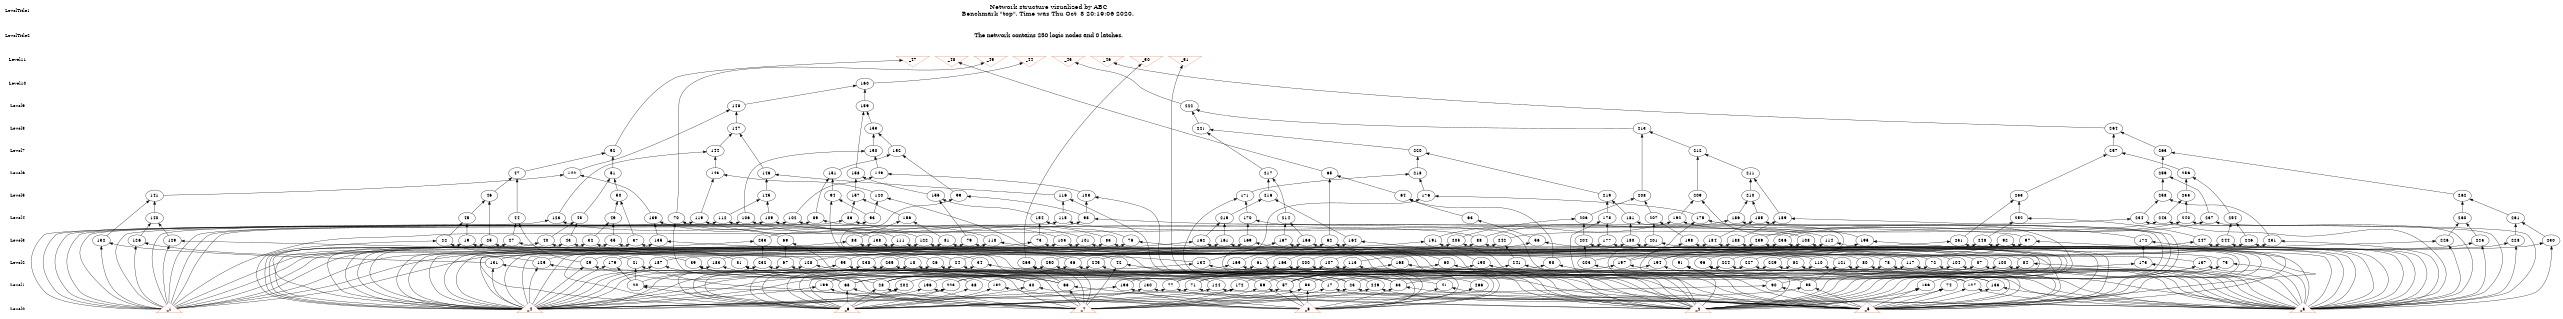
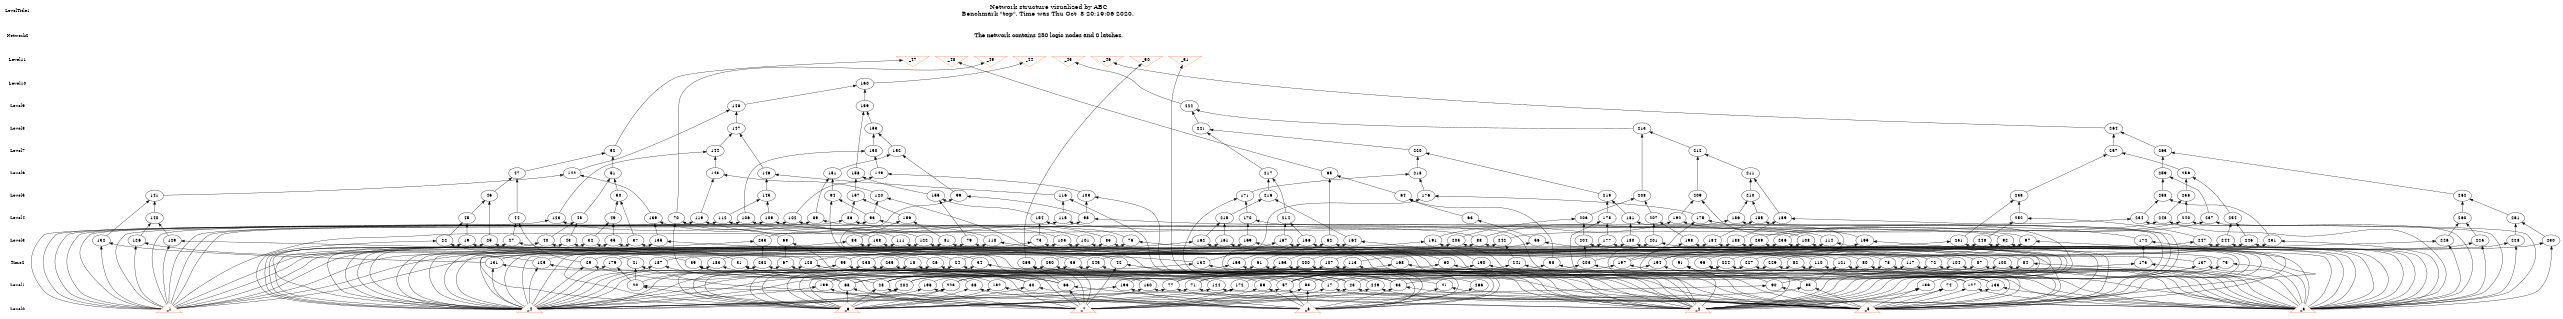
  digraph {
    node [shape=ellipse]
    edge [dir=back style=solid]
    LevelTitle1 [shape=plaintext]
-   LevelTitle2 [shape=plaintext]
+   LevelTitle2 [shape=plaintext label=Network2]
    Level11 [shape=plaintext]
    Level10 [shape=plaintext]
    Level9 [shape=plaintext]
    Level8 [shape=plaintext]
    Level7 [shape=plaintext]
    Level6 [shape=plaintext]
    Level5 [shape=plaintext]
    Level4 [shape=plaintext]
    Level3 [shape=plaintext]
-   Level2 [shape=plaintext]
+   Level2 [shape=plaintext label=Time2]
    Level1 [shape=plaintext]
    Level0 [shape=plaintext]
    n15 [fontname="Times-Roman" fontsize=20 label="Network structure visualized by ABC\nBenchmark \"top\". Time was Thu Oct  8 20:19:06 2020. " shape=plaintext]
    n16 [fontname="Times-Roman" fontsize=18 label="The network contains 250 logic nodes and 0 latches.\n" shape=plaintext]
    n17 [color=coral fillcolor=coral label=_47 shape=invtriangle]
    n18 [color=coral fillcolor=coral label=_48 shape=invtriangle]
    n19 [color=coral fillcolor=coral label=_49 shape=invtriangle]
    n20 [color=coral fillcolor=coral label=_44 shape=invtriangle]
    n21 [color=coral fillcolor=coral label=_45 shape=invtriangle]
    n22 [color=coral fillcolor=coral label=_46 shape=invtriangle]
    n23 [color=coral fillcolor=coral label=_50 shape=invtriangle]
    n24 [color=coral fillcolor=coral label=_51 shape=invtriangle]
    n25 [label="160\n"]
    n26 [label="148\n"]
    n27 [label="159\n"]
    n28 [label="222\n"]
    n29 [label="147\n"]
    n30 [label="153\n"]
    n31 [label="213\n"]
    n32 [label="221\n"]
    n33 [label="264\n"]
    n34 [label="52\n"]
    n35 [label="144\n"]
    n36 [label="150\n"]
    n37 [label="152\n"]
    n38 [label="212\n"]
    n39 [label="220\n"]
    n40 [label="257\n"]
    n41 [label="263\n"]
    n42 [label="47\n"]
    n43 [label="51\n"]
    n44 [label="65\n"]
    n45 [label="142\n"]
    n46 [label="143\n"]
    n47 [label="146\n"]
    n48 [label="149\n"]
    n49 [label="151\n"]
    n50 [label="158\n"]
    n51 [label="211\n"]
    n52 [label="217\n"]
    n53 [label="218\n"]
    n54 [label="256\n"]
    n55 [label="259\n"]
    n56 [label="46\n"]
    n57 [label="50\n"]
    n58 [label="64\n"]
    n59 [label="94\n"]
    n60 [label="99\n"]
    n61 [label="103\n"]
    n62 [label="116\n"]
    n63 [label="120\n"]
    n64 [label="141\n"]
    n65 [label="145\n"]
    n66 [label="155\n"]
    n67 [label="157\n"]
    n68 [label="171\n"]
    n69 [label="176\n"]
    n70 [label="208\n"]
    n71 [label="209\n"]
    n72 [label="210\n"]
    n73 [label="216\n"]
    n74 [label="219\n"]
    n75 [label="253\n"]
    n76 [label="255\n"]
    n77 [label="258\n"]
    n78 [label="262\n"]
    n79 [label="44\n"]
    n80 [label="45\n"]
    n81 [label="48\n"]
    n82 [label="49\n"]
    n83 [label="63\n"]
    n84 [label="70\n"]
    n85 [label="86\n"]
    n86 [label="89\n"]
    n87 [label="93\n"]
    n88 [label="98\n"]
    n89 [label="102\n"]
    n90 [label="106\n"]
    n91 [label="109\n"]
    n92 [label="112\n"]
    n93 [label="115\n"]
    n94 [label="119\n"]
    n95 [label="123\n"]
    n96 [label="139\n"]
    n97 [label="140\n"]
    n98 [label="154\n"]
    n99 [label="156\n"]
    n100 [label="170\n"]
    n101 [label="175\n"]
    n102 [label="178\n"]
    n103 [label="181\n"]
    n104 [label="185\n"]
    n105 [label="186\n"]
    n106 [label="189\n"]
    n107 [label="192\n"]
    n108 [label="206\n"]
    n109 [label="207\n"]
    n110 [label="214\n"]
    n111 [label="215\n"]
    n112 [label="234\n"]
    n113 [label="237\n"]
    n114 [label="240\n"]
    n115 [label="243\n"]
    n116 [label="252\n"]
    n117 [label="254\n"]
    n118 [label="260\n"]
    n119 [label="261\n"]
    n120 [label="19\n"]
    n121 [label="22\n"]
    n122 [label="25\n"]
    n123 [label="27\n"]
    n124 [label="32\n"]
    n125 [label="35\n"]
    n126 [label="37\n"]
    n127 [label="40\n"]
    n128 [label="43\n"]
    n129 [label="56\n"]
    n130 [label="62\n"]
    n131 [label="69\n"]
    n132 [label="73\n"]
    n133 [label="76\n"]
    n134 [label="79\n"]
    n135 [label="81\n"]
    n136 [label="83\n"]
    n137 [label="85\n"]
    n138 [label="88\n"]
    n139 [label="92\n"]
    n140 [label="97\n"]
    n141 [label="101\n"]
    n142 [label="105\n"]
    n143 [label="108\n"]
    n144 [label="111\n"]
    n145 [label="114\n"]
    n146 [label="118\n"]
    n147 [label="122\n"]
    n148 [label="126\n"]
    n149 [label="129\n"]
    n150 [label="132\n"]
    n151 [label="135\n"]
    n152 [label="138\n"]
    n153 [label="161\n"]
    n154 [label="162\n"]
    n155 [label="164\n"]
    n156 [label="166\n"]
    n157 [label="167\n"]
    n158 [label="169\n"]
    n159 [label="174\n"]
    n160 [label="177\n"]
    n161 [label="180\n"]
    n162 [label="184\n"]
    n163 [label="188\n"]
    n164 [label="191\n"]
    n165 [label="195\n"]
    n166 [label="198\n"]
    n167 [label="201\n"]
    n168 [label="204\n"]
    n169 [label="205\n"]
    n170 [label="225\n"]
    n171 [label="226\n"]
    n172 [label="228\n"]
    n173 [label="230\n"]
    n174 [label="231\n"]
    n175 [label="233\n"]
    n176 [label="236\n"]
    n177 [label="239\n"]
    n178 [label="242\n"]
    n179 [label="244\n"]
    n180 [label="246\n"]
    n181 [label="247\n"]
    n182 [label="248\n"]
    n183 [label="251\n"]
    n184 [label="18\n"]
    n185 [label="21\n"]
    n186 [label="24\n"]
    n187 [label="26\n"]
    n188 [label="29\n"]
    n189 [label="31\n"]
    n190 [label="34\n"]
    n191 [label="36\n"]
    n192 [label="39\n"]
    n193 [label="42\n"]
    n194 [label="55\n"]
    n195 [label="58\n"]
    n196 [label="60\n"]
    n197 [label="61\n"]
    n198 [label="67\n"]
    n199 [label="72\n"]
    n200 [label="75\n"]
    n201 [label="78\n"]
    n202 [label="80\n"]
    n203 [label="82\n"]
    n204 [label="84\n"]
    n205 [label="87\n"]
    n206 [label="91\n"]
    n207 [label="96\n"]
    n208 [label="100\n"]
    n209 [label="104\n"]
    n210 [label="107\n"]
    n211 [label="110\n"]
    n212 [label="113\n"]
    n213 [label="117\n"]
    n214 [label="121\n"]
    n215 [label="125\n"]
    n216 [label="128\n"]
    n217 [label="131\n"]
    n218 [label="134\n"]
    n219 [label="137\n"]
    n220 [label="163\n"]
    n221 [label="165\n"]
    n222 [label="168\n"]
    n223 [label="173\n"]
    n224 [label="179\n"]
    n225 [label="183\n"]
    n226 [label="187\n"]
    n227 [label="190\n"]
    n228 [label="194\n"]
    n229 [label="197\n"]
    n230 [label="200\n"]
    n231 [label="203\n"]
    n232 [label="224\n"]
    n233 [label="227\n"]
    n234 [label="229\n"]
    n235 [label="232\n"]
    n236 [label="235\n"]
    n237 [label="238\n"]
    n238 [label="241\n"]
    n239 [label="245\n"]
    n240 [label="250\n"]
    n241 [label="265\n"]
    n242 [label="17\n"]
    n243 [label="20\n"]
    n244 [label="23\n"]
    n245 [label="28\n"]
    n246 [label="30\n"]
    n247 [label="33\n"]
    n248 [label="38\n"]
    n249 [label="41\n"]
    n250 [label="53\n"]
    n251 [label="57\n"]
    n252 [label="59\n"]
    n253 [label="66\n"]
    n254 [label="68\n"]
    n255 [label="71\n"]
    n256 [label="74\n"]
    n257 [label="77\n"]
    n258 [label="90\n"]
    n259 [label="95\n"]
    n260 [label="124\n"]
    n261 [label="127\n"]
    n262 [label="130\n"]
    n263 [label="133\n"]
    n264 [label="136\n"]
    n265 [label="172\n"]
    n266 [label="182\n"]
    n267 [label="193\n"]
    n268 [label="196\n"]
    n269 [label="199\n"]
    n270 [label="202\n"]
    n271 [label="223\n"]
    n272 [label="249\n"]
    n273 [label="266\n"]
    n274 [color=coral fillcolor=coral label=_8 shape=triangle]
    n275 [color=coral fillcolor=coral label=_7 shape=triangle]
    n276 [color=coral fillcolor=coral label=_6 shape=triangle]
    n277 [color=coral fillcolor=coral label=_5 shape=triangle]
    n278 [color=coral fillcolor=coral label=_4 shape=triangle]
    n279 [color=coral fillcolor=coral label=_3 shape=triangle]
    n280 [color=coral fillcolor=coral label=_2 shape=triangle]
    n281 [color=coral fillcolor=coral label=_1 shape=triangle]
    subgraph sub_1 {
      LevelTitle1
      LevelTitle2
      Level11
      Level10
      Level9
      Level8
      Level7
      Level6
      Level5
      Level4
      Level3
      Level2
      Level1
      Level0
    }
    subgraph sub_2 {
      rank=same
      LevelTitle1
      n15
    }
    subgraph sub_3 {
      rank=same
      LevelTitle2
      n16
    }
    subgraph sub_4 {
      rank=same
      Level11
      n17
      n18
      n19
      n20
      n21
      n22
      n23
      n24
    }
    subgraph sub_5 {
      rank=same
      Level10
      n25
    }
    subgraph sub_6 {
      rank=same
      Level9
      n26
      n27
      n28
    }
    subgraph sub_7 {
      rank=same
      Level8
      n29
      n30
      n31
      n32
      n33
    }
    subgraph sub_8 {
      rank=same
      Level7
      n34
      n35
      n36
      n37
      n38
      n39
      n40
      n41
    }
    subgraph sub_9 {
      rank=same
      Level6
      n42
      n43
      n44
      n45
      n46
      n47
      n48
      n49
      n50
      n51
      n52
      n53
      n54
      n55
    }
    subgraph sub_10 {
      rank=same
      Level5
      n56
      n57
      n58
      n59
      n60
      n61
      n62
      n63
      n64
      n65
      n66
      n67
      n68
      n69
      n70
      n71
      n72
      n73
      n74
      n75
      n76
      n77
      n78
    }
    subgraph sub_11 {
      rank=same
      Level4
      n79
      n80
      n81
      n82
      n83
      n84
      n85
      n86
      n87
      n88
      n89
      n90
      n91
      n92
      n93
      n94
      n95
      n96
      n97
      n98
      n99
      n100
      n101
      n102
      n103
      n104
      n105
      n106
      n107
      n108
      n109
      n110
      n111
      n112
      n113
      n114
      n115
      n116
      n117
      n118
      n119
    }
    subgraph sub_12 {
      rank=same
      Level3
      n120
      n121
      n122
      n123
      n124
      n125
      n126
      n127
      n128
      n129
      n130
      n131
      n132
      n133
      n134
      n135
      n136
      n137
      n138
      n139
      n140
      n141
      n142
      n143
      n144
      n145
      n146
      n147
      n148
      n149
      n150
      n151
      n152
      n153
      n154
      n155
      n156
      n157
      n158
      n159
      n160
      n161
      n162
      n163
      n164
      n165
      n166
      n167
      n168
      n169
      n170
      n171
      n172
      n173
      n174
      n175
      n176
      n177
      n178
      n179
      n180
      n181
      n182
      n183
    }
    subgraph sub_13 {
      rank=same
      Level2
      n184
      n185
      n186
      n187
      n188
      n189
      n190
      n191
      n192
      n193
      n194
      n195
      n196
      n197
      n198
      n199
      n200
      n201
      n202
      n203
      n204
      n205
      n206
      n207
      n208
      n209
      n210
      n211
      n212
      n213
      n214
      n215
      n216
      n217
      n218
      n219
      n220
      n221
      n222
      n223
      n224
      n225
      n226
      n227
      n228
      n229
      n230
      n231
      n232
      n233
      n234
      n235
      n236
      n237
      n238
      n239
      n240
      n241
    }
    subgraph sub_14 {
      rank=same
      Level1
      n242
      n243
      n244
      n245
      n246
      n247
      n248
      n249
      n250
      n251
      n252
      n253
      n254
      n255
      n256
      n257
      n258
      n259
      n260
      n261
      n262
      n263
      n264
      n265
      n266
      n267
      n268
      n269
      n270
      n271
      n272
      n273
    }
    subgraph sub_15 {
      rank=same
      Level0
      n274
      n275
      n276
      n277
      n278
      n279
      n280
      n281
    }
    LevelTitle1 -> LevelTitle2 [style=invis]
    LevelTitle2 -> Level11 [style=invis]
    Level11 -> Level10 [style=invis]
    Level10 -> Level9 [style=invis]
    Level9 -> Level8 [style=invis]
    Level8 -> Level7 [style=invis]
    Level7 -> Level6 [style=invis]
    Level6 -> Level5 [style=invis]
    Level5 -> Level4 [style=invis]
    Level4 -> Level3 [style=invis]
    Level3 -> Level2 [style=invis]
    Level2 -> Level1 [style=invis]
    Level1 -> Level0 [style=invis]
    n15 -> n16 [style=invis]
    n16 -> n17 [style=invis]
    n16 -> n18 [style=invis]
    n16 -> n19 [style=invis]
    n16 -> n20 [style=invis]
    n16 -> n21 [style=invis]
    n16 -> n22 [style=invis]
    n16 -> n23 [style=invis]
    n16 -> n24 [style=invis]
    n17 -> n18 [style=invis]
    n17 -> n34
    n18 -> n19 [style=invis]
    n18 -> n44
    n19 -> n20 [style=invis]
    n19 -> n84
    n20 -> n21 [style=invis]
    n20 -> n25
    n21 -> n22 [style=invis]
    n21 -> n28
    n22 -> n23 [style=invis]
    n22 -> n33
    n23 -> n24 [style=invis]
    n23 -> n241
    n24 -> n273
    n25 -> n26
    n25 -> n27
    n26 -> n29
    n26 -> n45
    n27 -> n30
    n27 -> n50
    n28 -> n31
    n28 -> n32
    n29 -> n35
    n29 -> n47
    n30 -> n36
    n30 -> n37
    n31 -> n38
    n31 -> n70
    n32 -> n39
    n32 -> n52
    n33 -> n40
    n33 -> n41
    n34 -> n42
    n34 -> n43
    n35 -> n46
    n35 -> n95
    n36 -> n48
    n36 -> n90
    n37 -> n49
    n37 -> n60
    n38 -> n51
    n38 -> n71
    n39 -> n53
    n39 -> n74
    n40 -> n54
    n40 -> n75
    n41 -> n55
    n41 -> n78
    n42 -> n56
    n42 -> n79
    n43 -> n57
    n43 -> n81
    n44 -> n58
    n44 -> n130
    n45 -> n64
    n45 -> n96
    n46 -> n63
    n46 -> n94
    n47 -> n62
    n47 -> n65
    n48 -> n61
    n48 -> n89
    n49 -> n59
    n49 -> n86
    n50 -> n66
    n50 -> n67
    n51 -> n72
    n51 -> n106
    n52 -> n73
    n52 -> n110
    n53 -> n68
    n53 -> n69
    n54 -> n76
    n54 -> n117
    n55 -> n77
    n55 -> n113
    n56 -> n80
    n56 -> n122
    n57 -> n82
    n57 -> n126
    n58 -> n83
    n58 -> n195
    n59 -> n87
    n59 -> n275
    n60 -> n88
    n60 -> n275
    n61 -> n88
    n61 -> n274
    n62 -> n93
    n62 -> n274
    n63 -> n87
    n63 -> n274
    n64 -> n97
    n64 -> n150
    n65 -> n91
    n65 -> n92
    n66 -> n98
    n66 -> n134
    n67 -> n85
    n67 -> n99
    n68 -> n100
    n68 -> n274
    n69 -> n101
    n69 -> n274
    n70 -> n108
    n70 -> n109
    n71 -> n107
    n71 -> n165
    n72 -> n104
    n72 -> n105
    n73 -> n111
    n73 -> n155
    n74 -> n102
    n74 -> n103
    n75 -> n116
    n75 -> n183
    n76 -> n114
    n76 -> n115
    n77 -> n112
    n77 -> n174
    n78 -> n118
    n78 -> n119
    n79 -> n123
    n79 -> n188
    n80 -> n120
    n80 -> n121
    n81 -> n127
    n81 -> n128
    n82 -> n124
    n82 -> n125
    n83 -> n129
    n84 -> n131
    n84 -> n254
    n85 -> n137
    n85 -> n281
    n86 -> n138
    n86 -> n281
+   n87 -> n139
    n87 -> n281
    n88 -> n140
    n88 -> n281
    n89 -> n141
    n89 -> n281
    n90 -> n142
    n90 -> n281
    n91 -> n143
    n91 -> n281
    n92 -> n144
    n92 -> n281
    n93 -> n145
    n93 -> n281
    n94 -> n146
    n94 -> n281
    n95 -> n147
    n95 -> n281
    n96 -> n151
    n96 -> n152
    n97 -> n148
    n97 -> n149
    n98 -> n132
    n98 -> n133
    n99 -> n135
    n99 -> n136
    n100 -> n158
    n100 -> n280
    n101 -> n159
    n101 -> n280
    n102 -> n160
    n102 -> n280
    n103 -> n161
    n103 -> n280
    n104 -> n162
    n104 -> n280
    n105 -> n138
    n105 -> n280
    n106 -> n163
    n106 -> n280
    n107 -> n164
    n107 -> n280
    n108 -> n168
    n108 -> n169
    n109 -> n166
    n109 -> n167
    n110 -> n156
    n110 -> n157
    n111 -> n153
    n111 -> n154
    n112 -> n175
    n112 -> n279
    n113 -> n176
    n113 -> n279
    n114 -> n177
    n114 -> n279
    n115 -> n178
    n115 -> n279
    n116 -> n181
    n116 -> n182
    n117 -> n179
    n117 -> n180
    n118 -> n170
    n118 -> n171
    n119 -> n172
    n119 -> n173
    n120 -> n184
    n120 -> n278
    n121 -> n185
    n121 -> n278
    n122 -> n186
    n122 -> n278
    n123 -> n187
    n123 -> n278
    n124 -> n189
    n124 -> n278
    n125 -> n190
    n125 -> n278
    n126 -> n191
    n126 -> n278
    n127 -> n192
    n127 -> n278
    n128 -> n193
    n128 -> n278
    n129 -> n194
    n129 -> n277
    n130 -> n196
    n130 -> n197
    n131 -> n198
    n131 -> n246
    n132 -> n199
    n132 -> n281
    n133 -> n200
    n133 -> n281
    n134 -> n201
    n134 -> n281
    n135 -> n202
    n135 -> n281
    n136 -> n203
    n136 -> n281
    n137 -> n204
    n137 -> n278
    n138 -> n205
    n138 -> n278
    n139 -> n206
    n139 -> n279
    n140 -> n207
    n140 -> n279
    n141 -> n208
    n141 -> n278
    n142 -> n209
    n142 -> n278
    n143 -> n210
    n143 -> n279
    n144 -> n211
    n144 -> n278
    n145 -> n212
    n145 -> n279
    n146 -> n213
    n146 -> n278
    n147 -> n214
    n147 -> n278
    n148 -> n215
    n148 -> n281
    n149 -> n216
    n149 -> n281
    n150 -> n217
    n150 -> n281
    n151 -> n218
    n151 -> n281
    n152 -> n219
    n152 -> n281
    n153 -> n216
    n153 -> n280
    n154 -> n217
    n154 -> n280
    n155 -> n220
    n155 -> n280
    n156 -> n221
    n156 -> n280
    n157 -> n218
    n157 -> n280
    n158 -> n222
    n158 -> n278
    n159 -> n223
    n159 -> n277
    n160 -> n188
    n160 -> n277
    n161 -> n224
    n161 -> n277
    n162 -> n225
    n162 -> n277
    n163 -> n226
    n163 -> n277
    n164 -> n227
    n164 -> n278
    n165 -> n228
    n165 -> n280
    n166 -> n229
    n166 -> n280
    n167 -> n230
    n167 -> n280
    n168 -> n231
    n168 -> n280
    n169 -> n215
    n169 -> n280
    n170 -> n232
    n170 -> n279
    n171 -> n229
    n171 -> n279
    n172 -> n233
    n172 -> n279
    n173 -> n234
    n173 -> n279
    n174 -> n231
    n174 -> n279
    n175 -> n235
    n175 -> n276
    n176 -> n236
    n176 -> n277
    n177 -> n237
    n177 -> n277
    n178 -> n238
    n178 -> n276
    n179 -> n191
    n179 -> n279
    n180 -> n239
    n180 -> n279
    n181 -> n228
    n181 -> n279
    n182 -> n186
    n182 -> n279
    n183 -> n240
    n183 -> n279
    n184 -> n242
    n184 -> n276
    n185 -> n243
    n185 -> n275
    n186 -> n244
    n186 -> n276
    n187 -> n244
    n187 -> n276
    n188 -> n245
    n188 -> n278
    n189 -> n246
    n189 -> n275
    n190 -> n247
    n190 -> n276
    n191 -> n247
    n191 -> n276
    n192 -> n248
    n192 -> n275
    n193 -> n249
    n193 -> n275
    n194 -> n243
    n194 -> n275
    n195 -> n251
    n195 -> n277
    n196 -> n252
    n196 -> n277
    n197 -> n245
    n197 -> n277
    n198 -> n253
    n198 -> n276
    n199 -> n255
    n199 -> n279
    n200 -> n256
    n200 -> n279
    n201 -> n257
    n201 -> n279
    n202 -> n255
    n202 -> n279
    n203 -> n257
    n203 -> n279
    n204 -> n247
    n204 -> n279
    n205 -> n250
    n205 -> n279
    n206 -> n258
    n206 -> n280
    n207 -> n259
    n207 -> n280
    n208 -> n244
    n208 -> n279
    n209 -> n242
    n209 -> n279
    n210 -> n245
    n210 -> n280
    n211 -> n251
    n211 -> n279
    n212 -> n254
    n212 -> n280
    n213 -> n258
    n213 -> n279
    n214 -> n259
    n214 -> n279
    n215 -> n260
    n215 -> n278
    n216 -> n261
    n216 -> n278
    n217 -> n262
    n217 -> n278
    n218 -> n263
    n218 -> n278
    n219 -> n264
    n219 -> n279
    n220 -> n263
    n220 -> n278
    n221 -> n261
    n221 -> n278
    n222 -> n254
    n222 -> n279
    n223 -> n265
    n223 -> n279
    n224 -> n243
    n224 -> n278
    n225 -> n266
    n225 -> n278
    n226 -> n254
    n226 -> n278
    n227 -> n245
    n227 -> n279
    n228 -> n267
    n228 -> n277
    n229 -> n268
    n229 -> n277
    n230 -> n269
    n230 -> n277
+   n231 -> n270
    n231 -> n277
    n232 -> n271
    n232 -> n277
    n233 -> n270
    n233 -> n277
    n234 -> n271
    n234 -> n277
    n235 -> n253
    n235 -> n278
    n236 -> n250
    n236 -> n278
    n237 -> n251
    n237 -> n278
    n238 -> n251
    n238 -> n277
    n239 -> n242
    n239 -> n276
    n240 -> n272
    n240 -> n276
    n241 -> n252
    n241 -> n253
    n242 -> n275
    n242 -> n277
    n243 -> n274
    n243 -> n276
    n244 -> n275
    n244 -> n277
    n245 -> n275
    n245 -> n276
    n246 -> n274
    n246 -> n276
    n247 -> n274
    n247 -> n277
+   n248 -> n274
    n248 -> n276
    n249 -> n274
    n249 -> n277
    n250 -> n274
    n250 -> n275
    n251 -> n274
    n251 -> n275
    n252 -> n274
    n252 -> n275
    n253 -> n274
    n253 -> n275
    n254 -> n275
    n254 -> n276
    n255 -> n278
    n255 -> n280
    n256 -> n277
    n256 -> n280
    n257 -> n278
    n257 -> n280
    n258 -> n276
    n258 -> n277
    n259 -> n276
    n259 -> n277
    n260 -> n276
    n260 -> n279
    n261 -> n277
    n261 -> n279
    n262 -> n276
    n262 -> n279
    n263 -> n277
    n263 -> n279
    n264 -> n277
    n264 -> n280
    n265 -> n275
    n265 -> n276
    n266 -> n274
    n266 -> n276
    n267 -> n274
    n267 -> n278
    n268 -> n275
    n268 -> n278
    n269 -> n275
    n269 -> n278
    n270 -> n276
    n270 -> n278
    n271 -> n276
    n271 -> n278
    n272 -> n275
    n272 -> n277
    n273 -> n274
  }
